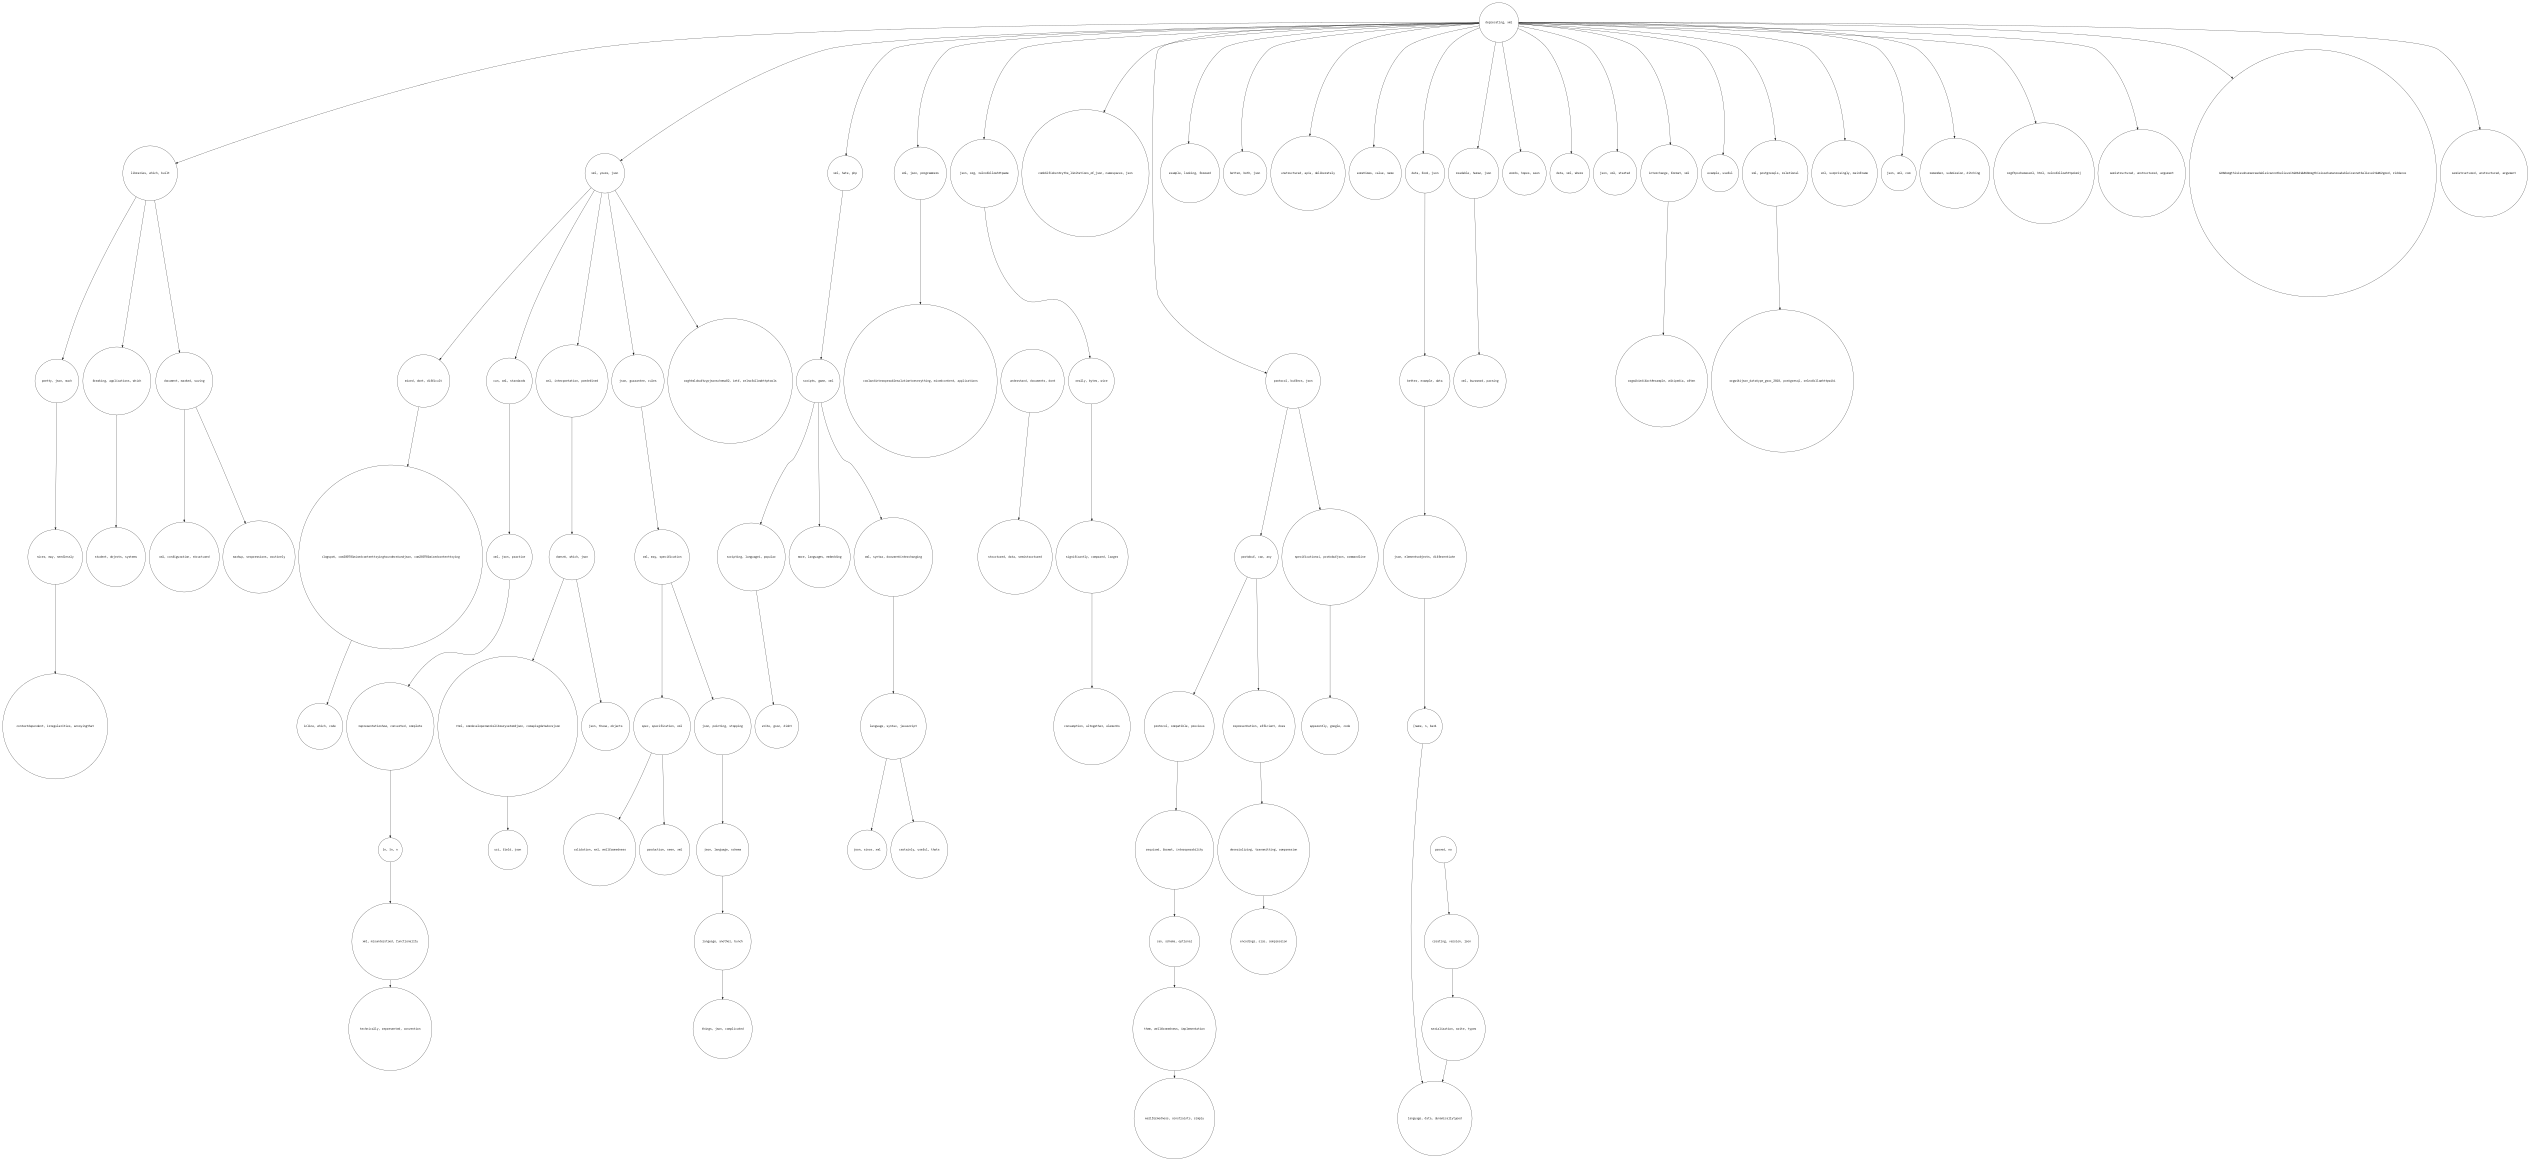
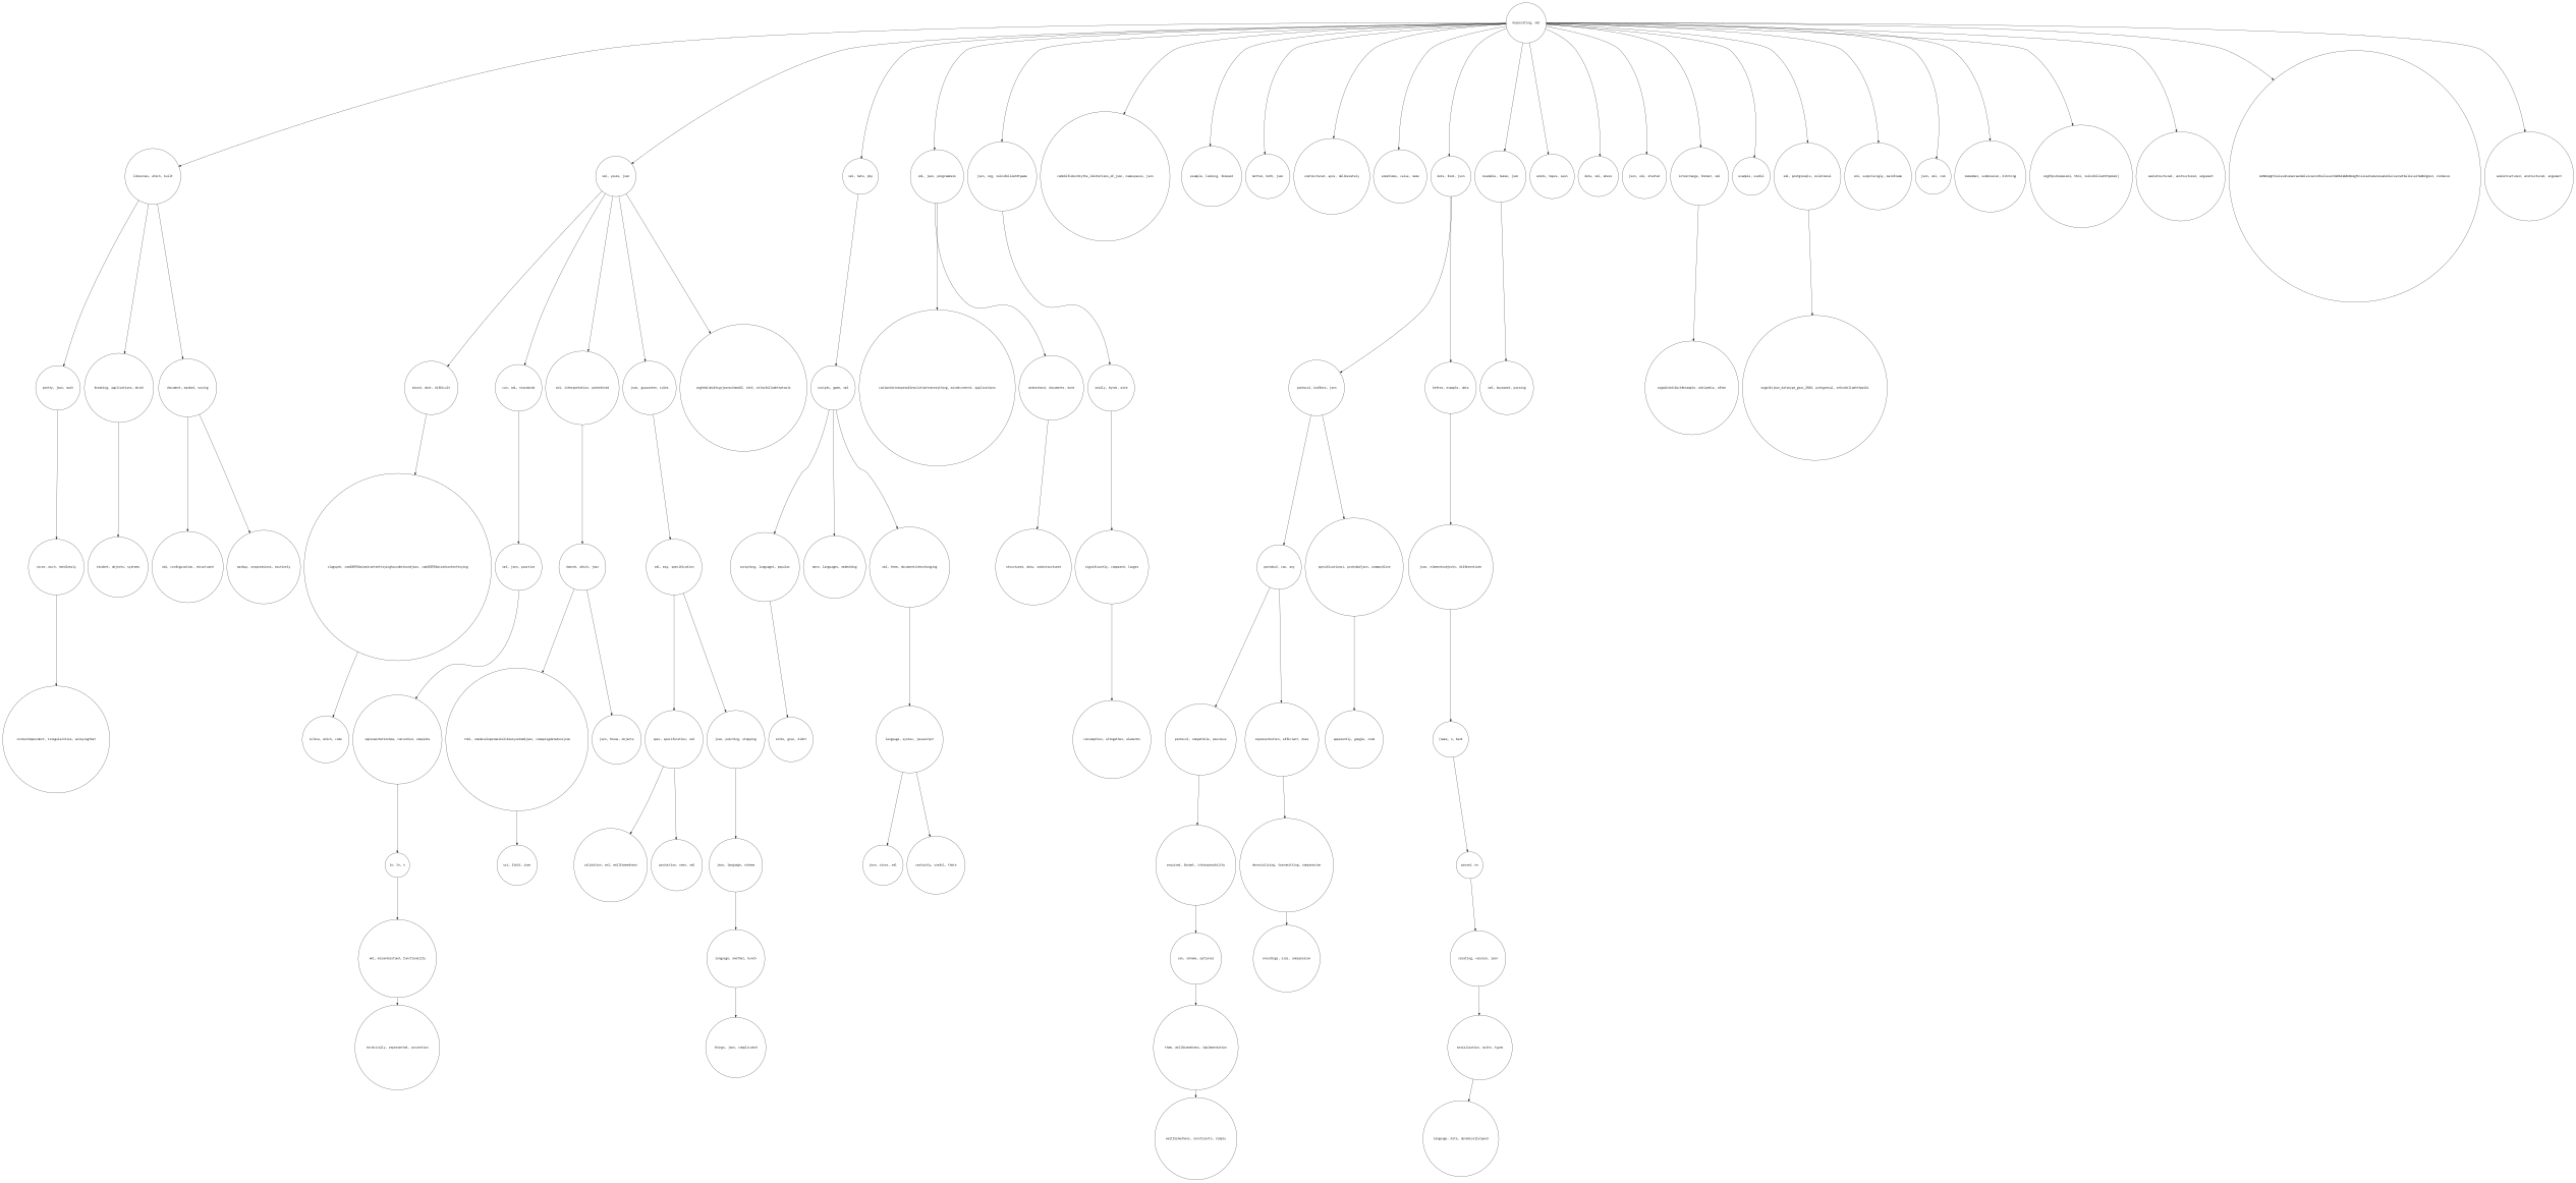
  digraph {
    fontname="IBM Plex Mono"
    node [fontname="IBM Plex Mono" shape=circle]
    edge [fontname="IBM Plex Mono"]
    n1 [label="student, objects, systems"]
    n2 [label="freaking, applications, which"]
    n3 [label="xml, configuration, structured"]
    n4 [label="markup, sexpressions, routinely"]
    n5 [label="document, marked, saving"]
    n6 [label="contextdependent, irregularities, annoyingthat"]
-   n7 [label="nicer, may, needlessly"]
+   n7 [label="nicer, much, needlessly"]
    n8 [label="pretty, json, much"]
    n9 [label="libraries, which, built"]
    n10 [label="production, seen, xml"]
    n11 [label="validation, xml, wellformedness"]
    n12 [label="spec, specification, xml"]
    n13 [label="things, json, complicated"]
    n14 [label="language, another, bunch"]
    n15 [label="json, language, schema"]
    n16 [label="json, pointing, stopping"]
    n17 [label="xml, may, specification"]
    n18 [label="json, guarantee, rules"]
    n19 [label="orghtmldraftzypjsonschema02, ietf, relnofollowhttptools"]
    n20 [label="inline, which, code"]
    n21 [label="blogspot, com200701mixedcontenttryingtounderstandjson, com200701mixedcontenttrying"]
    n22 [label="mixed, dont, difficult"]
    n23 [label="technically, represented, convention"]
    n24 [label="xml, misunderstood, functionality"]
    n25 [label="{n, }n, n"]
    n26 [label="representationhow, converted, complete"]
    n27 [label="xml, json, practice"]
    n28 [label="can, xml, standards"]
    n29 [label="uri, field, json"]
    n30 [label="html, comdeveloperworkslibraryxatom2json, comapisgdatadocsjson"]
    n31 [label="json, these, objects"]
    n32 [label="doesnt, which, json"]
    n33 [label="xml, interpretation, predefined"]
    n34 [label="xml, youre, json"]
    n35 [label="certainly, useful, thats"]
    n36 [label="json, since, xml"]
    n37 [label="language, syntax, javascript"]
-   n38 [label="xml, syntax, documentinterchanging"]
+   n38 [label="xml, them, documentinterchanging"]
    n39 [label="write, gsoc, didnt"]
    n40 [label="scripting, languagei, popular"]
    n41 [label="more, languages, embedding"]
    n42 [label="scripts, game, xml"]
    n43 [label="xml, hate, php"]
    n44 [label="structured, data, semistructured"]
    n45 [label="understand, documents, dont"]
    n46 [label="coolandinteroperablesolutiontoeverything, mixedcontent, applications"]
    n47 [label="xml, json, programmers"]
    n48 [label="wellformedness, constraints, simply"]
    n49 [label="them, wellformedness, implementation"]
    n50 [label="can, schema, optional"]
    n51 [label="required, format, interoperability"]
    n52 [label="protocol, compatible, previous"]
    n53 [label="encodings, size, compression"]
    n54 [label="deserializing, transmitting, compression"]
    n55 [label="representation, efficient, does"]
    n56 [label="protobuf, can, any"]
    n57 [label="apparently, google, code"]
    n58 [label="specificationsi, protobufjson, commandline"]
    n59 [label="protocol, buffers, json"]
    n60 [label="combblfishentrythe_limitations_of_json, namespaces, json"]
    n61 [label="consumption, altogether, elements"]
    n62 [label="significantly, compared, larger"]
    n63 [label="really, bytes, wire"]
    n64 [label="json, org, relnofollowhttpwww"]
    n65 [label="example, looking, forward"]
    n66 [label="better, both, json"]
    n67 [label="unstructured, apis, deliberately"]
    n68 [label="sometimes, value, name"]
    n69 [label="xml, buzzword, parsing"]
    n70 [label="readable, human, json"]
    n71 [label="language, data, dynamicallytyped"]
    n72 [label="serialization, write, types"]
    n73 [label="creating, version, json"]
    n74 [label="proved, no"]
    n75 [label="{name, n, bar1"]
    n76 [label="json, elementsobjects, differentiate"]
    n77 [label="better, example, data"]
    n78 [label="data, foo1, json"]
    n79 [label="words, hopes, seen"]
    n80 [label="data, xml, where"]
    n81 [label="json, xml, started"]
    n82 [label="orgwikiedifact#example, wikipedia, often"]
    n83 [label="interchange, format, xml"]
    n84 [label="example, useful"]
    n85 [label="orgwikijson_datatype_gsoc_2010, postgresql, relnofollowhttpwiki"]
    n86 [label="xml, postgresqls, relational"]
    n87 [label="xml, surprisingly, mainframe"]
    n88 [label="json, xml, com"]
    n89 [label="remember, submission, ditching"]
    n90 [label="orgftpschemesxml, html, relnofollowhttpokmij"]
    n91 [label="semistructured, unstructured, argument"]
    n92 [label="&#60omgthisissohumanreadableicannotbelieveit&#621&#60omgthisissohumanreadableicannotbelieveit&#62good, riddance"]
    n93 [label="semistructured, unstructured, argument"]
    n94 [label="deprecating, xml"]
    n2 -> n1
    n5 -> n3
    n5 -> n4
    n7 -> n6
    n8 -> n7
    n9 -> n2
    n9 -> n5
    n9 -> n8
    n12 -> n10
    n12 -> n11
    n14 -> n13
    n15 -> n14
    n16 -> n15
    n17 -> n12
    n17 -> n16
    n18 -> n17
    n21 -> n20
    n22 -> n21
    n24 -> n23
    n25 -> n24
    n26 -> n25
    n27 -> n26
    n28 -> n27
    n30 -> n29
    n32 -> n30
    n32 -> n31
    n33 -> n32
    n34 -> n18
    n34 -> n19
    n34 -> n22
    n34 -> n28
    n34 -> n33
    n37 -> n35
    n37 -> n36
    n38 -> n37
    n40 -> n39
    n42 -> n38
    n42 -> n40
    n42 -> n41
    n43 -> n42
    n45 -> n44
+   n47 -> n45
    n47 -> n46
    n49 -> n48
    n50 -> n49
    n51 -> n50
    n52 -> n51
    n54 -> n53
    n55 -> n54
    n56 -> n52
    n56 -> n55
    n58 -> n57
    n59 -> n56
    n59 -> n58
    n62 -> n61
    n63 -> n62
    n64 -> n63
    n70 -> n69
    n72 -> n71
    n73 -> n72
    n74 -> n73
-   n75 -> n71
+   n75 -> n74
    n76 -> n75
    n77 -> n76
    n78 -> n77
    n83 -> n82
    n86 -> n85
    n94 -> n9
    n94 -> n34
    n94 -> n43
    n94 -> n47
-   n94 -> n59
+   n78 -> n59
    n94 -> n60
    n94 -> n64
    n94 -> n65
    n94 -> n66
    n94 -> n67
    n94 -> n68
    n94 -> n70
    n94 -> n78
    n94 -> n79
    n94 -> n80
    n94 -> n81
    n94 -> n83
    n94 -> n84
    n94 -> n86
    n94 -> n87
    n94 -> n88
    n94 -> n89
    n94 -> n90
    n94 -> n91
    n94 -> n92
    n94 -> n93
  }
